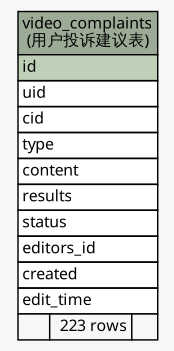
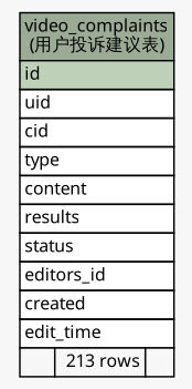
  digraph {
    bgcolor="#f7f7f7"
    fontname="Microsoft YaHei"
    fontsize=11
    nodesep=0.18
    rankdir=RL
    ranksep=0.46
-   n1 [fontname="Microsoft YaHei" fontsize=11 label=<     <TABLE BORDER="0" CELLBORDER="1" CELLSPACING="0" BGCOLOR="#ffffff">       <TR><TD COLSPAN="3" BGCOLOR="#9bab96" ALIGN="CENTER">video_complaints<br/>(用户投诉建议表)</TD></TR>       <TR><TD PORT="id" COLSPAN="3" BGCOLOR="#bed1b8" ALIGN="LEFT">id</TD></TR>       <TR><TD PORT="uid" COLSPAN="3" ALIGN="LEFT">uid</TD></TR>       <TR><TD PORT="cid" COLSPAN="3" ALIGN="LEFT">cid</TD></TR>       <TR><TD PORT="type" COLSPAN="3" ALIGN="LEFT">type</TD></TR>       <TR><TD PORT="content" COLSPAN="3" ALIGN="LEFT">content</TD></TR>       <TR><TD PORT="results" COLSPAN="3" ALIGN="LEFT">results</TD></TR>       <TR><TD PORT="status" COLSPAN="3" ALIGN="LEFT">status</TD></TR>       <TR><TD PORT="editors_id" COLSPAN="3" ALIGN="LEFT">editors_id</TD></TR>       <TR><TD PORT="created" COLSPAN="3" ALIGN="LEFT">created</TD></TR>       <TR><TD PORT="edit_time" COLSPAN="3" ALIGN="LEFT">edit_time</TD></TR>       <TR><TD ALIGN="LEFT" BGCOLOR="#f7f7f7">  </TD><TD ALIGN="RIGHT" BGCOLOR="#f7f7f7">223 rows</TD><TD ALIGN="RIGHT" BGCOLOR="#f7f7f7">  </TD></TR>     </TABLE>> shape=plaintext]
+   n1 [fontname="Microsoft YaHei" fontsize=11 label=<     <TABLE BORDER="0" CELLBORDER="1" CELLSPACING="0" BGCOLOR="#ffffff">       <TR><TD COLSPAN="3" BGCOLOR="#9bab96" ALIGN="CENTER">video_complaints<br/>(用户投诉建议表)</TD></TR>       <TR><TD PORT="id" COLSPAN="3" BGCOLOR="#bed1b8" ALIGN="LEFT">id</TD></TR>       <TR><TD PORT="uid" COLSPAN="3" ALIGN="LEFT">uid</TD></TR>       <TR><TD PORT="cid" COLSPAN="3" ALIGN="LEFT">cid</TD></TR>       <TR><TD PORT="type" COLSPAN="3" ALIGN="LEFT">type</TD></TR>       <TR><TD PORT="content" COLSPAN="3" ALIGN="LEFT">content</TD></TR>       <TR><TD PORT="results" COLSPAN="3" ALIGN="LEFT">results</TD></TR>       <TR><TD PORT="status" COLSPAN="3" ALIGN="LEFT">status</TD></TR>       <TR><TD PORT="editors_id" COLSPAN="3" ALIGN="LEFT">editors_id</TD></TR>       <TR><TD PORT="created" COLSPAN="3" ALIGN="LEFT">created</TD></TR>       <TR><TD PORT="edit_time" COLSPAN="3" ALIGN="LEFT">edit_time</TD></TR>       <TR><TD ALIGN="LEFT" BGCOLOR="#f7f7f7">  </TD><TD ALIGN="RIGHT" BGCOLOR="#f7f7f7">213 rows</TD><TD ALIGN="RIGHT" BGCOLOR="#f7f7f7">  </TD></TR>     </TABLE>> shape=plaintext]
  }
